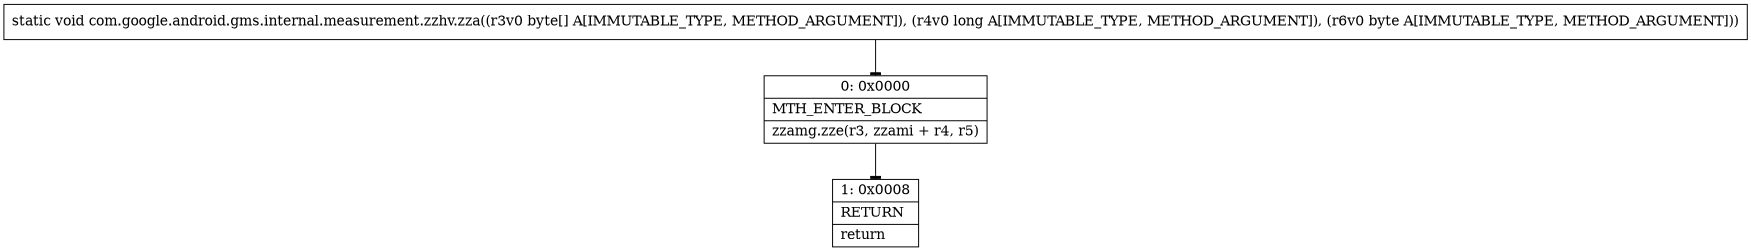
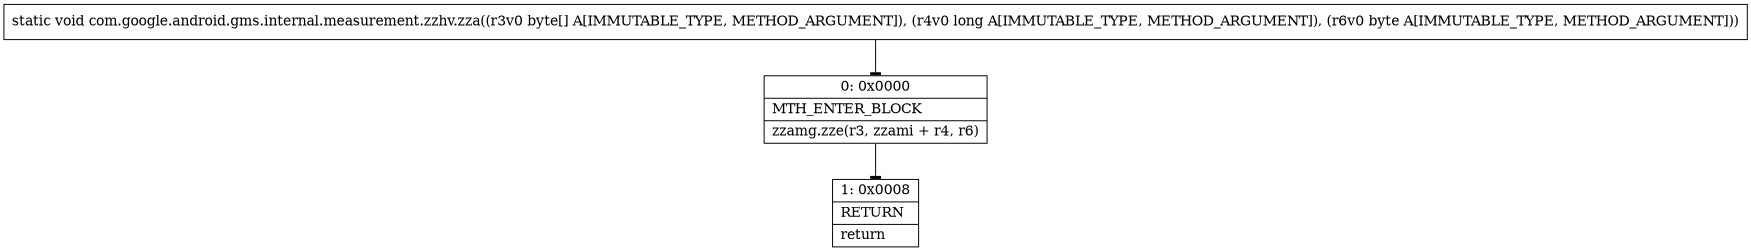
  digraph {
    node [shape=record]
    edge [arrowhead=tee]
-   n1 [label="{0\:\ 0x0000|MTH_ENTER_BLOCK\l|zzamg.zze(r3, zzami + r4, r5)\l}"]
+   n1 [label="{0\:\ 0x0000|MTH_ENTER_BLOCK\l|zzamg.zze(r3, zzami + r4, r6)\l}"]
    n2 [label="{1\:\ 0x0008|RETURN\l|return\l}"]
    n3 [label="{static void com.google.android.gms.internal.measurement.zzhv.zza((r3v0 byte[] A[IMMUTABLE_TYPE, METHOD_ARGUMENT]), (r4v0 long A[IMMUTABLE_TYPE, METHOD_ARGUMENT]), (r6v0 byte A[IMMUTABLE_TYPE, METHOD_ARGUMENT])) }"]
    n1 -> n2
    n3 -> n1
  }
